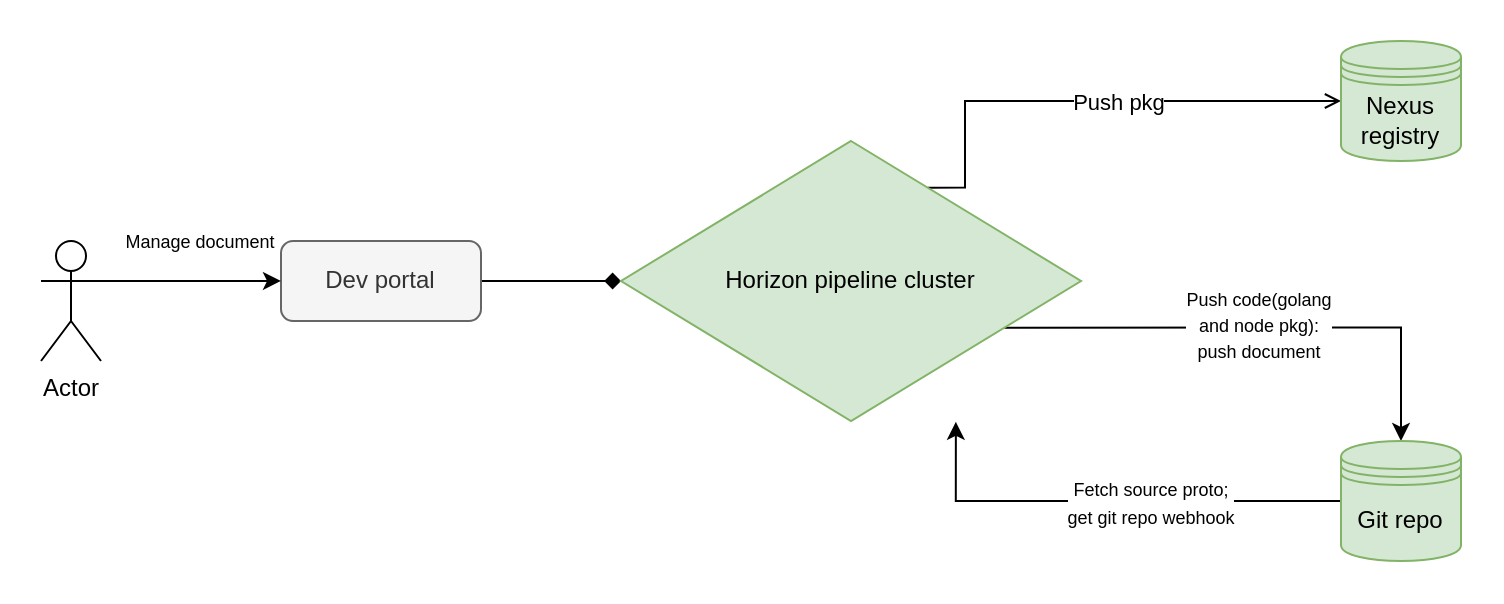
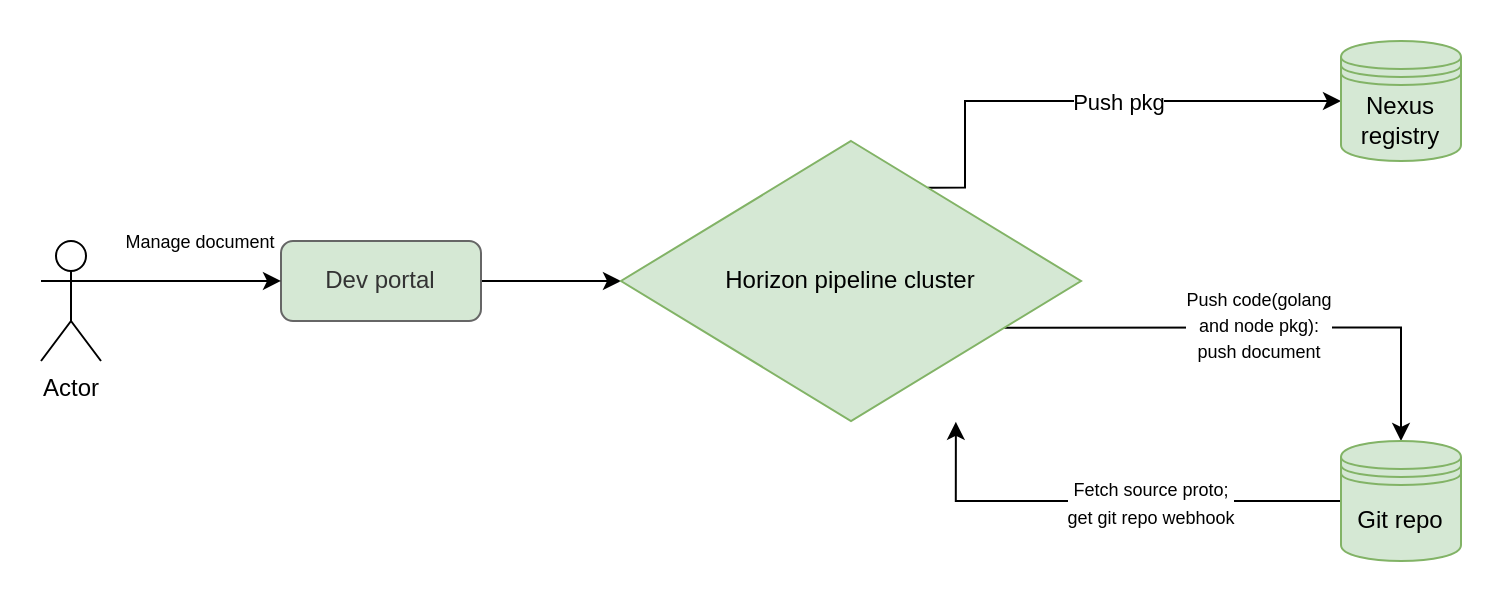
  <mxCell id="0" />
  <mxCell id="1" parent="0" />
- <mxCell id="2" style="edgeStyle=orthogonalEdgeStyle;rounded=0;orthogonalLoop=1;jettySize=auto;html=1;exitX=1;exitY=0.5;exitDx=0;exitDy=0;entryX=0;entryY=0.5;entryDx=0;entryDy=0;endArrow=diamond;" parent="1" source="3" target="10" edge="1"><mxGeometry relative="1" as="geometry" /></mxCell>
- <mxCell id="3" value="Dev portal" style="rounded=1;whiteSpace=wrap;html=1;fillColor=#f5f5f5;strokeColor=#666666;fontColor=#333333;" parent="1" vertex="1"><mxGeometry x="140" y="120" width="100" height="40" as="geometry" /></mxCell>
+ <mxCell id="2" style="edgeStyle=orthogonalEdgeStyle;rounded=0;orthogonalLoop=1;jettySize=auto;html=1;exitX=1;exitY=0.5;exitDx=0;exitDy=0;entryX=0;entryY=0.5;entryDx=0;entryDy=0;" parent="1" source="3" target="10" edge="1"><mxGeometry relative="1" as="geometry" /></mxCell>
+ <mxCell id="3" value="Dev portal" style="rounded=1;whiteSpace=wrap;html=1;fillColor=#d5e8d4;strokeColor=#666666;fontColor=#333333;" parent="1" vertex="1"><mxGeometry x="140" y="120" width="100" height="40" as="geometry" /></mxCell>
  <mxCell id="4" style="edgeStyle=orthogonalEdgeStyle;rounded=0;orthogonalLoop=1;jettySize=auto;html=1;exitX=1;exitY=0.333;exitDx=0;exitDy=0;exitPerimeter=0;" parent="1" source="5" target="3" edge="1"><mxGeometry relative="1" as="geometry" /></mxCell>
  <mxCell id="5" value="Actor" style="shape=umlActor;verticalLabelPosition=bottom;verticalAlign=top;html=1;outlineConnect=0;" parent="1" vertex="1"><mxGeometry x="20" y="120" width="30" height="60" as="geometry" /></mxCell>
  <mxCell id="6" style="edgeStyle=orthogonalEdgeStyle;rounded=0;orthogonalLoop=1;jettySize=auto;html=1;exitX=1;exitY=0.75;exitDx=0;exitDy=0;entryX=0.5;entryY=0;entryDx=0;entryDy=0;" parent="1" source="10" target="13" edge="1"><mxGeometry relative="1" as="geometry" /></mxCell>
  <mxCell id="7" value="&lt;font style=&quot;font-size: 9px&quot;&gt;Push code(golang &lt;br&gt;and node pkg):&lt;br&gt;push document&lt;br&gt;&lt;/font&gt;" style="edgeLabel;html=1;align=center;verticalAlign=middle;resizable=0;points=[];" parent="6" vertex="1" connectable="0"><mxGeometry x="0.241" y="2" relative="1" as="geometry"><mxPoint x="-31" as="offset" /></mxGeometry></mxCell>
- <mxCell id="8" style="edgeStyle=orthogonalEdgeStyle;rounded=0;orthogonalLoop=1;jettySize=auto;html=1;exitX=0.75;exitY=0;exitDx=0;exitDy=0;entryX=0;entryY=0.5;entryDx=0;entryDy=0;endArrow=open;" parent="1" source="10" target="14" edge="1"><mxGeometry relative="1" as="geometry"><Array as="points"><mxPoint x="482" y="50" /></Array></mxGeometry></mxCell>
+ <mxCell id="8" style="edgeStyle=orthogonalEdgeStyle;rounded=0;orthogonalLoop=1;jettySize=auto;html=1;exitX=0.75;exitY=0;exitDx=0;exitDy=0;entryX=0;entryY=0.5;entryDx=0;entryDy=0;" parent="1" source="10" target="14" edge="1"><mxGeometry relative="1" as="geometry"><Array as="points"><mxPoint x="482" y="50" /></Array></mxGeometry></mxCell>
  <mxCell id="9" value="Push pkg" style="edgeLabel;html=1;align=center;verticalAlign=middle;resizable=0;points=[];" parent="8" vertex="1" connectable="0"><mxGeometry x="-0.358" y="1" relative="1" as="geometry"><mxPoint x="58" y="1" as="offset" /></mxGeometry></mxCell>
  <mxCell id="10" value="Horizon pipeline cluster" style="rhombus;whiteSpace=wrap;html=1;fillColor=#d5e8d4;strokeColor=#82b366;" parent="1" vertex="1"><mxGeometry x="310" y="70" width="230" height="140" as="geometry" /></mxCell>
  <mxCell id="11" style="edgeStyle=orthogonalEdgeStyle;rounded=0;orthogonalLoop=1;jettySize=auto;html=1;exitX=0;exitY=0.5;exitDx=0;exitDy=0;entryX=0.728;entryY=1.003;entryDx=0;entryDy=0;entryPerimeter=0;" parent="1" source="13" target="10" edge="1"><mxGeometry relative="1" as="geometry" /></mxCell>
  <mxCell id="12" value="&lt;font style=&quot;font-size: 9px&quot;&gt;Fetch source proto;&lt;br&gt;get git repo webhook&lt;br&gt;&lt;/font&gt;" style="edgeLabel;html=1;align=center;verticalAlign=middle;resizable=0;points=[];" parent="11" vertex="1" connectable="0"><mxGeometry x="0.143" y="2" relative="1" as="geometry"><mxPoint x="37" y="-2" as="offset" /></mxGeometry></mxCell>
  <mxCell id="13" value="Git repo" style="shape=datastore;whiteSpace=wrap;html=1;fillColor=#d5e8d4;strokeColor=#82b366;" parent="1" vertex="1"><mxGeometry x="670" y="220" width="60" height="60" as="geometry" /></mxCell>
  <mxCell id="14" value="Nexus registry" style="shape=datastore;whiteSpace=wrap;html=1;fillColor=#d5e8d4;strokeColor=#82b366;" parent="1" vertex="1"><mxGeometry x="670" y="20" width="60" height="60" as="geometry" /></mxCell>
  <mxCell id="15" value="&lt;font style=&quot;font-size: 9px&quot;&gt;Manage document&lt;/font&gt;" style="text;html=1;strokeColor=none;fillColor=none;align=center;verticalAlign=middle;whiteSpace=wrap;rounded=0;" parent="1" vertex="1"><mxGeometry x="60" y="110" width="80" height="20" as="geometry" /></mxCell>
